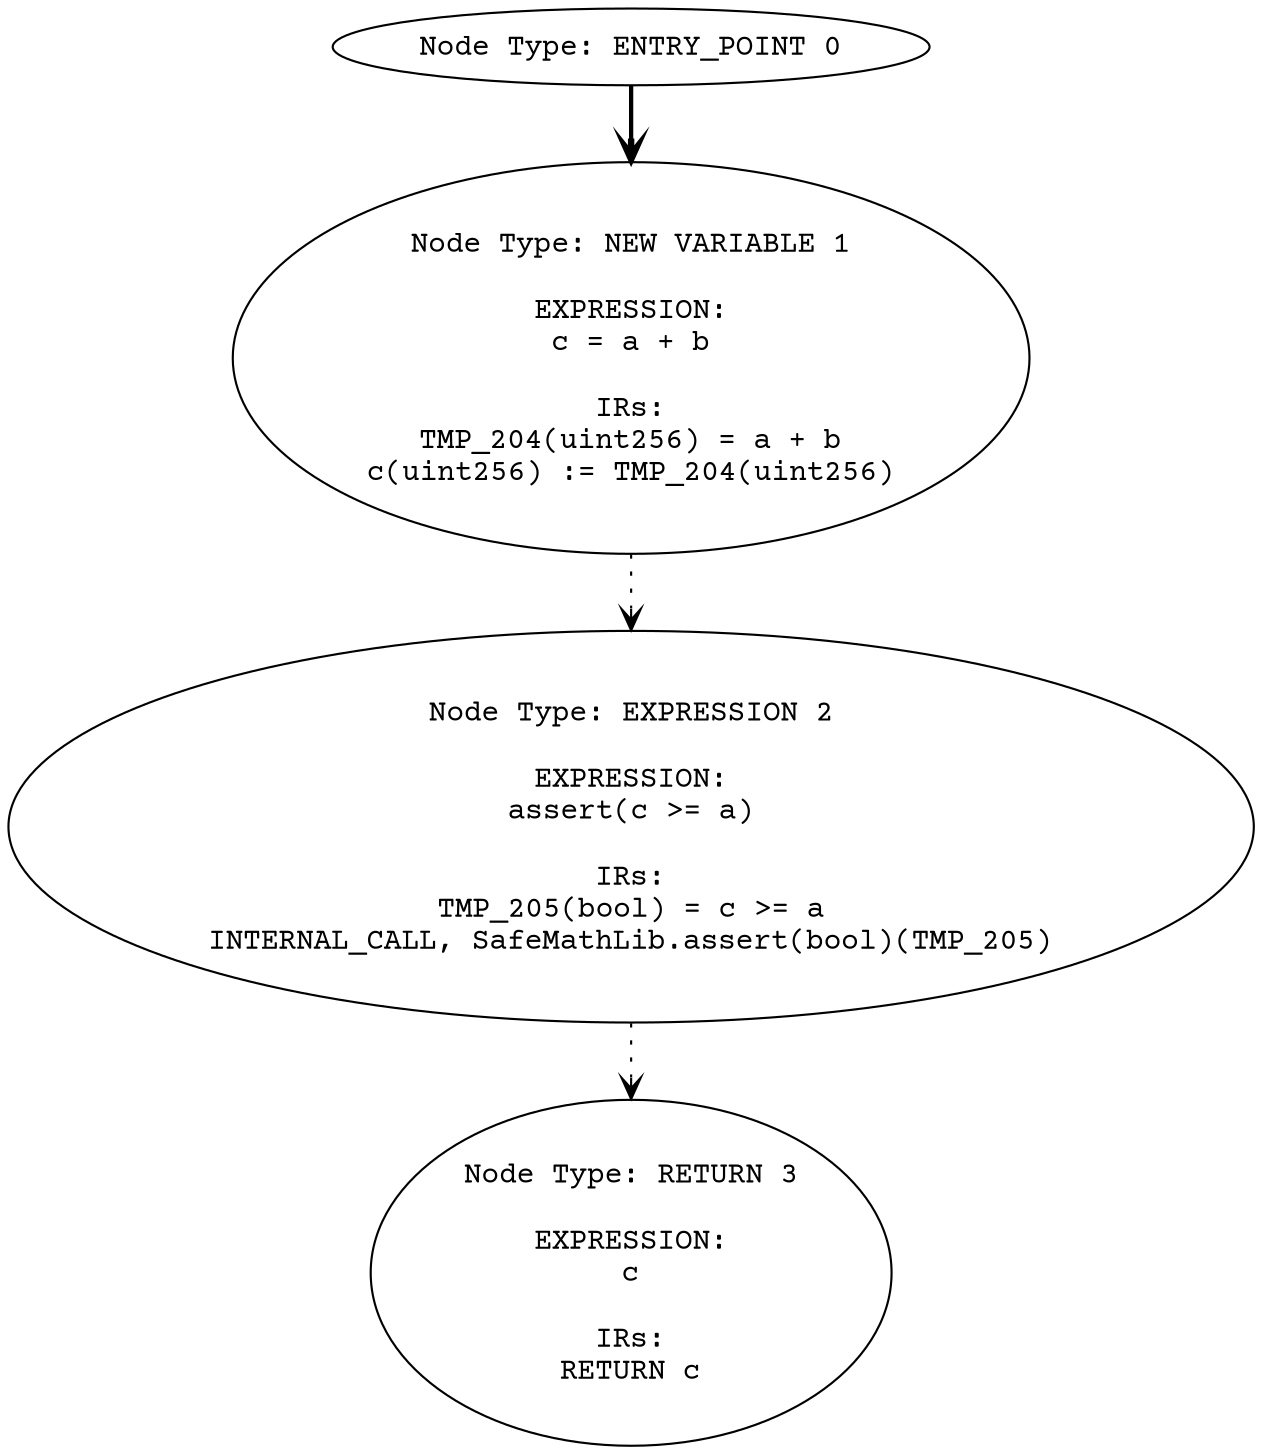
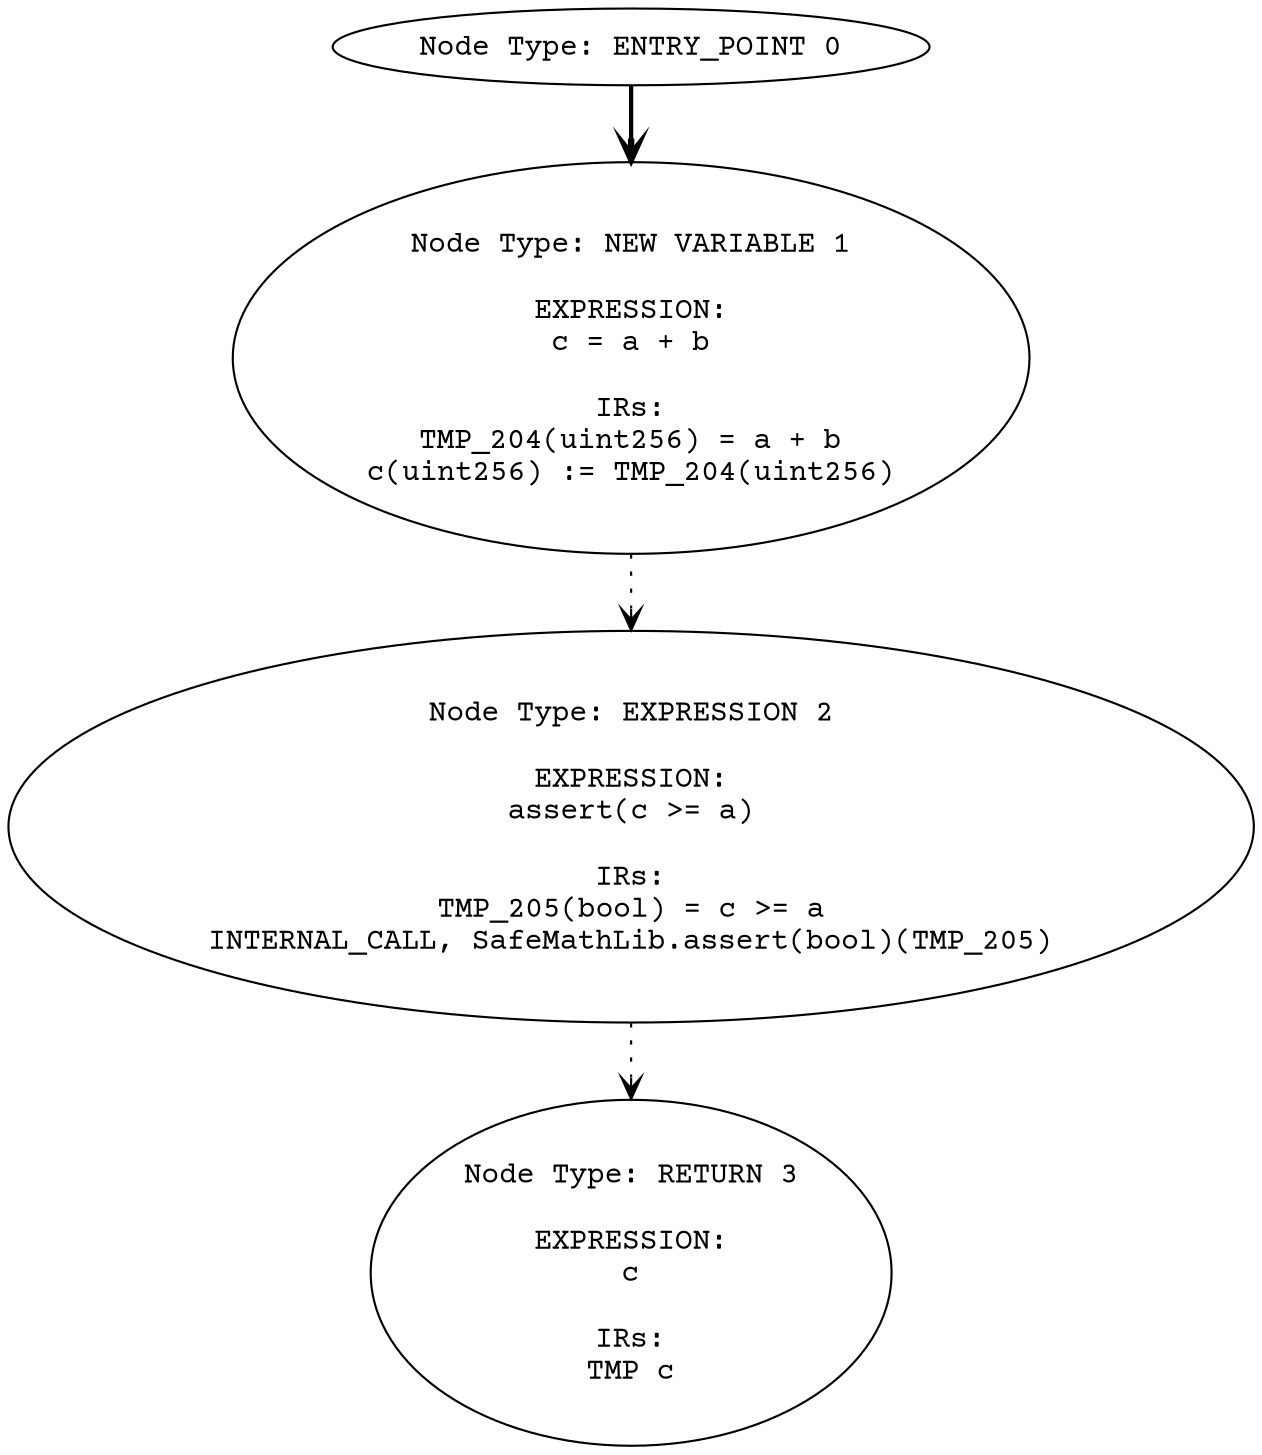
  digraph {
    fontname="Courier Prime"
    node [fontname="Courier Prime"]
    edge [style=dotted arrowhead=vee fontname="Courier Prime"]
    n1 [label="Node Type: ENTRY_POINT 0\n"]
    n2 [label="Node Type: NEW VARIABLE 1\n\nEXPRESSION:\nc = a + b\n\nIRs:\nTMP_204(uint256) = a + b\nc(uint256) := TMP_204(uint256)"]
    n3 [label="Node Type: EXPRESSION 2\n\nEXPRESSION:\nassert(c >= a)\n\nIRs:\nTMP_205(bool) = c >= a\nINTERNAL_CALL, SafeMathLib.assert(bool)(TMP_205)"]
-   n4 [label="Node Type: RETURN 3\n\nEXPRESSION:\nc\n\nIRs:\nRETURN c"]
+   n4 [label="Node Type: RETURN 3\n\nEXPRESSION:\nc\n\nIRs:\nTMP c"]
    n1 -> n2 [style=bold]
    n2 -> n3
    n3 -> n4
  }
